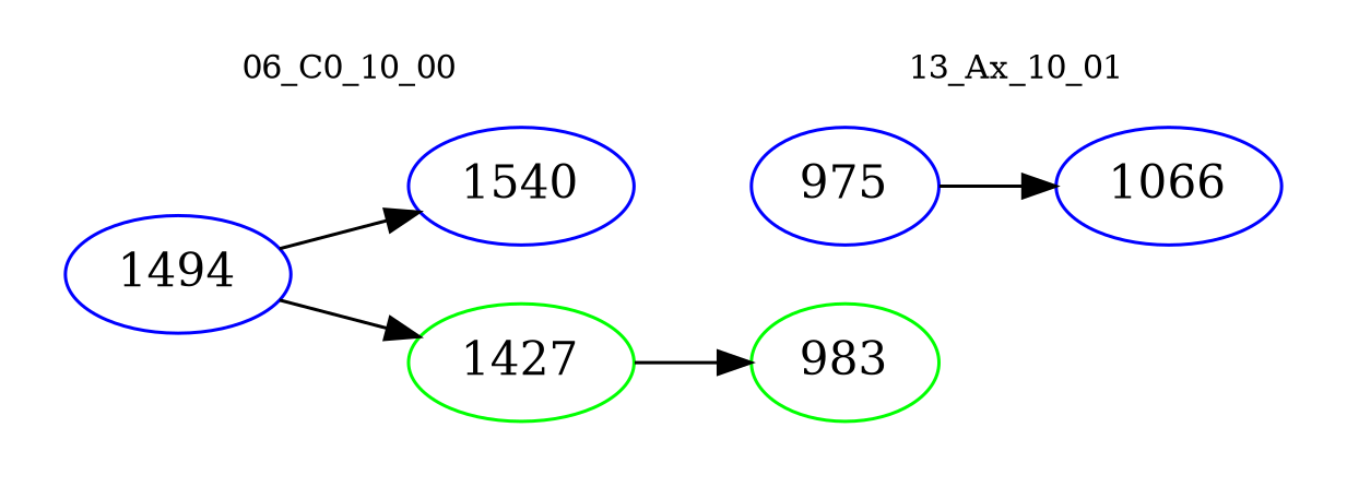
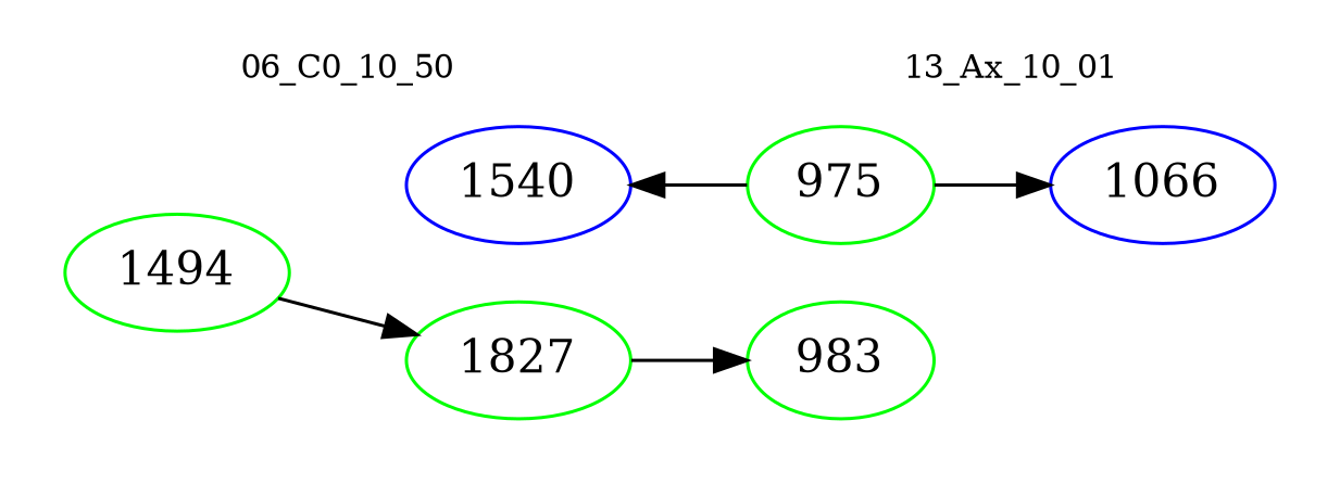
  digraph {
    rankdir=LR
    node [color=green]
    edge [color=black]
-   n1 [color=blue label=975]
+   n1 [label=975]
    n2 [label=983]
    n3 [color=blue label=1066]
-   n4 [color=blue label=1494]
-   n5 [label=1427]
+   n4 [label=1494]
+   n5 [label=1827]
    n6 [color=blue label=1540]
    subgraph cluster_1 {
      color=white
      fontsize=10
      label="13_Ax_10_01"
      n1
      n2
      n3
    }
    subgraph cluster_2 {
      color=white
      fontsize=10
-     label="06_C0_10_00"
+     label="06_C0_10_50"
      n4
      n5
      n6
    }
    n1 -> n3
    n4 -> n5
-   n4 -> n6
+   n1 -> n6
    n5 -> n2
  }
